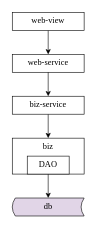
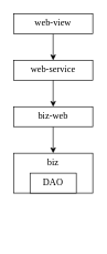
  <mxCell id="0" />
  <mxCell id="1" parent="0" />
- <mxCell id="2" style="edgeStyle=orthogonalEdgeStyle;rounded=0;orthogonalLoop=1;jettySize=auto;html=1;exitX=0.5;exitY=1;exitDx=0;exitDy=0;fontFamily=Verdana;fontSize=14;" edge="1" parent="1" source="3" target="4"><mxGeometry relative="1" as="geometry" /></mxCell>
  <mxCell id="3" value="biz" style="rounded=0;whiteSpace=wrap;html=1;fontFamily=Verdana;fontSize=14;verticalAlign=top;" vertex="1" parent="1"><mxGeometry x="20" y="230" width="120" height="60" as="geometry" /></mxCell>
- <mxCell id="4" value="db" style="shape=dataStorage;whiteSpace=wrap;html=1;fontFamily=Verdana;fontSize=14;size=0.042;fillColor=#e1d5e7;strokeColor=#000000;" vertex="1" parent="1"><mxGeometry x="20" y="330" width="120" height="30" as="geometry" /></mxCell>
  <mxCell id="5" value="DAO" style="rounded=0;whiteSpace=wrap;html=1;strokeColor=#000000;fontFamily=Verdana;fontSize=14;" vertex="1" parent="1"><mxGeometry x="45" y="260" width="70" height="30" as="geometry" /></mxCell>
  <mxCell id="6" style="edgeStyle=none;rounded=0;orthogonalLoop=1;jettySize=auto;html=1;exitX=0.5;exitY=1;exitDx=0;exitDy=0;entryX=0.5;entryY=0;entryDx=0;entryDy=0;fontFamily=Verdana;fontSize=14;" edge="1" parent="1" source="8" target="3"><mxGeometry relative="1" as="geometry" /></mxCell>
  <mxCell id="7" value="web-service" style="rounded=0;whiteSpace=wrap;html=1;strokeColor=#000000;strokeWidth=1;fillColor=#ffffff;fontFamily=Verdana;fontSize=14;" vertex="1" parent="1"><mxGeometry x="20" y="90" width="120" height="30" as="geometry" /></mxCell>
- <mxCell id="8" value="biz-service" style="rounded=0;whiteSpace=wrap;html=1;strokeColor=#000000;strokeWidth=1;fillColor=#ffffff;fontFamily=Verdana;fontSize=14;" vertex="1" parent="1"><mxGeometry x="20" y="160" width="120" height="30" as="geometry" /></mxCell>
+ <mxCell id="8" value="biz-web" style="rounded=0;whiteSpace=wrap;html=1;strokeColor=#000000;strokeWidth=1;fillColor=#ffffff;fontFamily=Verdana;fontSize=14;" vertex="1" parent="1"><mxGeometry x="20" y="160" width="120" height="30" as="geometry" /></mxCell>
  <mxCell id="9" style="edgeStyle=none;rounded=0;orthogonalLoop=1;jettySize=auto;html=1;exitX=0.5;exitY=1;exitDx=0;exitDy=0;entryX=0.5;entryY=0;entryDx=0;entryDy=0;fontFamily=Verdana;fontSize=14;" edge="1" parent="1" source="7" target="8"><mxGeometry relative="1" as="geometry"><mxPoint x="80" y="150" as="sourcePoint" /><mxPoint x="80" y="220" as="targetPoint" /></mxGeometry></mxCell>
  <mxCell id="10" style="edgeStyle=none;rounded=0;orthogonalLoop=1;jettySize=auto;html=1;exitX=0.5;exitY=1;exitDx=0;exitDy=0;entryX=0.5;entryY=0;entryDx=0;entryDy=0;fontFamily=Verdana;fontSize=14;" edge="1" parent="1" source="11" target="7"><mxGeometry relative="1" as="geometry" /></mxCell>
  <mxCell id="11" value="web-view" style="rounded=0;whiteSpace=wrap;html=1;strokeColor=#000000;strokeWidth=1;fillColor=#ffffff;fontFamily=Verdana;fontSize=14;" vertex="1" parent="1"><mxGeometry x="20" y="20" width="120" height="30" as="geometry" /></mxCell>
